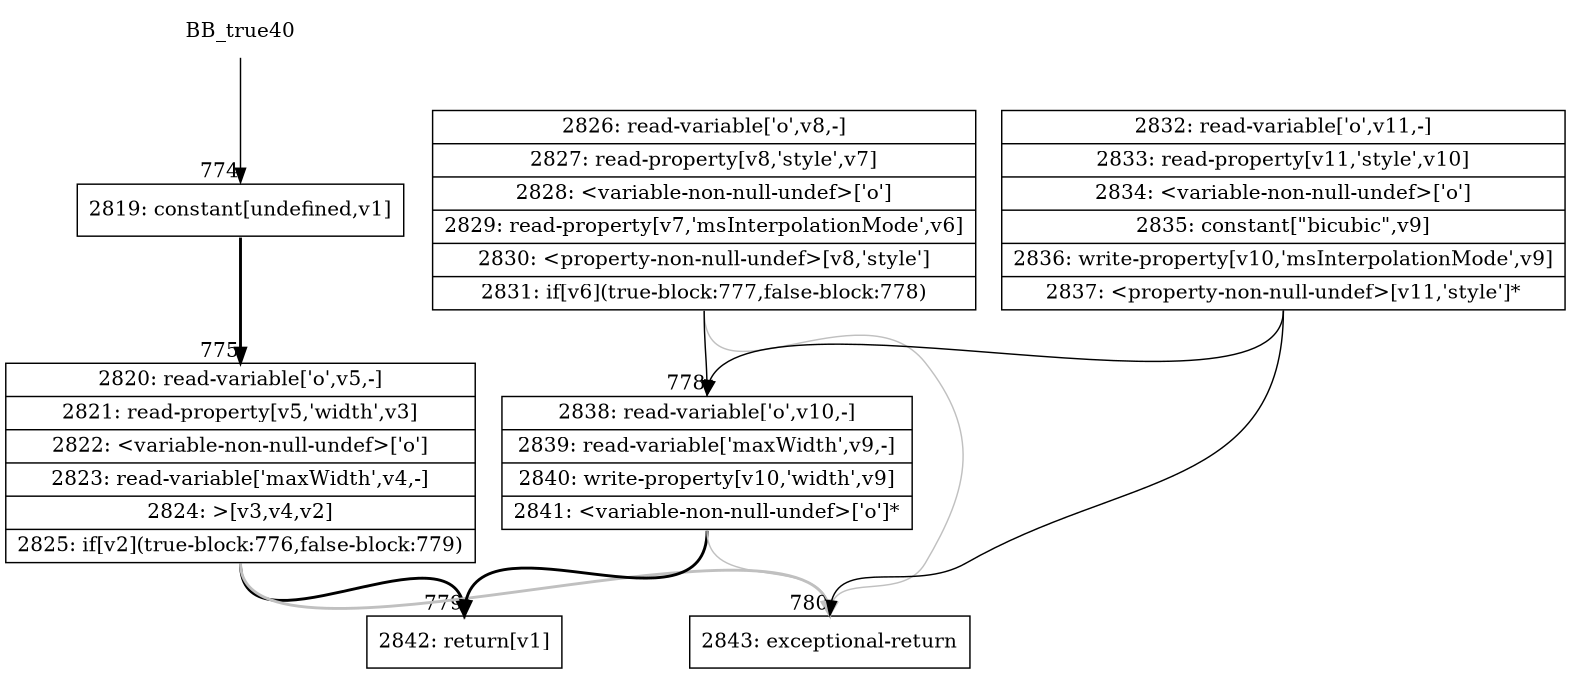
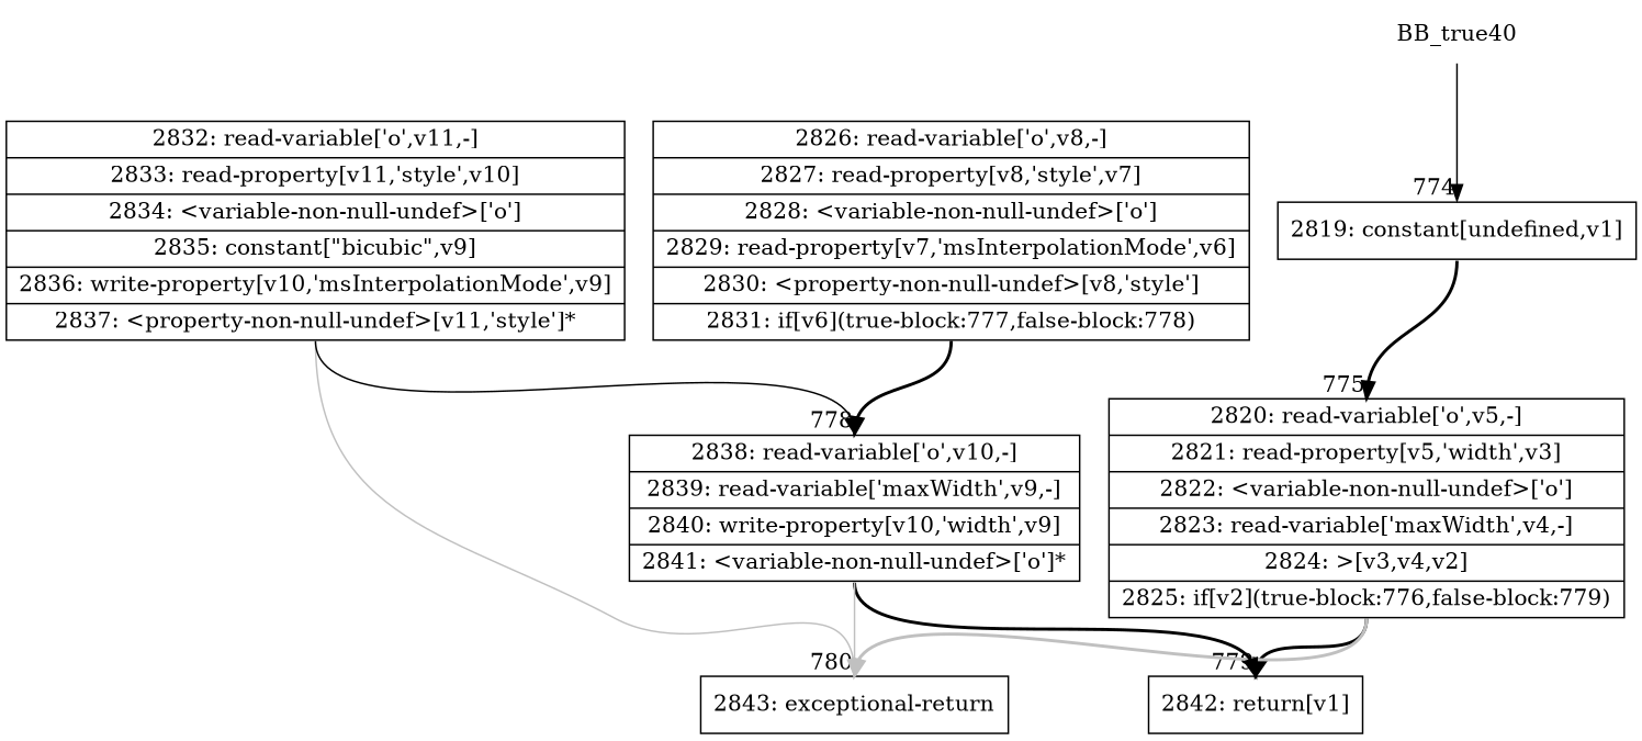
  digraph {
    rankdir=TD
    node [shape=record]
    edge [headport=n style=solid tailport=s]
    n1 [label=BB_true40 shape=none]
    n2 [label="{2819: constant[undefined,v1]}"]
    n3 [label="{2820: read-variable['o',v5,-]|2821: read-property[v5,'width',v3]|2822: \<variable-non-null-undef\>['o']|2823: read-variable['maxWidth',v4,-]|2824: \>[v3,v4,v2]|2825: if[v2](true-block:776,false-block:779)}"]
    n4 [label="{2842: return[v1]}"]
    n5 [label="{2843: exceptional-return}"]
    n6 [label="{2826: read-variable['o',v8,-]|2827: read-property[v8,'style',v7]|2828: \<variable-non-null-undef\>['o']|2829: read-property[v7,'msInterpolationMode',v6]|2830: \<property-non-null-undef\>[v8,'style']|2831: if[v6](true-block:777,false-block:778)}"]
    n7 [label="{2838: read-variable['o',v10,-]|2839: read-variable['maxWidth',v9,-]|2840: write-property[v10,'width',v9]|2841: \<variable-non-null-undef\>['o']*}"]
    n8 [label="{2832: read-variable['o',v11,-]|2833: read-property[v11,'style',v10]|2834: \<variable-non-null-undef\>['o']|2835: constant[\"bicubic\",v9]|2836: write-property[v10,'msInterpolationMode',v9]|2837: \<property-non-null-undef\>[v11,'style']*}"]
    n1 -> n2 [headlabel="    774"]
    n2 -> n3 [headlabel="      775" style=bold]
    n3 -> n4 [headlabel="      779" style=bold]
    n3 -> n5 [color=gray headlabel="      780" style=bold]
-   n6 -> n5 [color=gray]
-   n6 -> n7 [headlabel="      778"]
+   n6 -> n7 [headlabel="      778" style=bold]
    n7 -> n4 [style=bold]
    n7 -> n5 [color=gray]
-   n8 -> n5 [color=black]
+   n8 -> n5 [color=gray]
    n8 -> n7
  }
